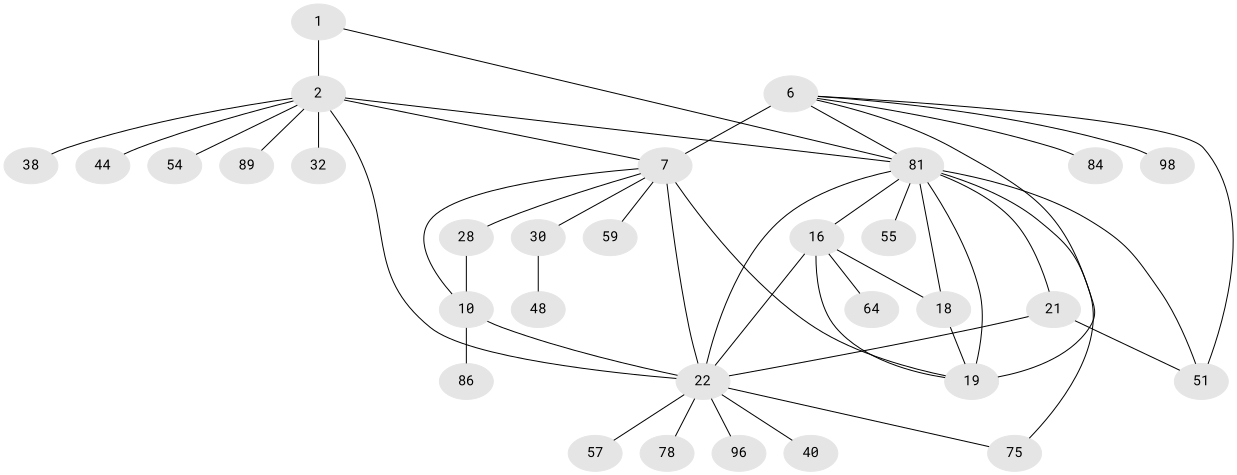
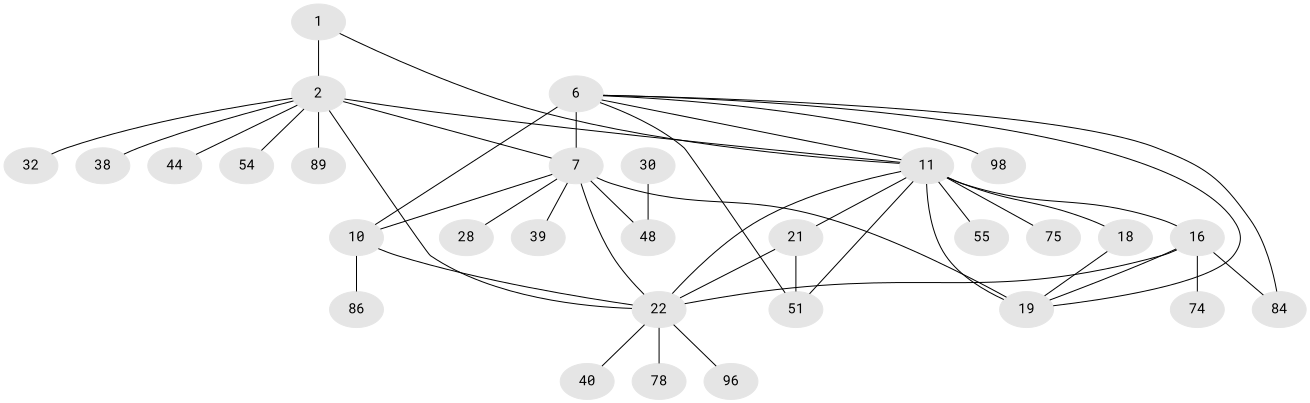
  graph {
    fontname="Roboto Mono"
    node [color=gray90 fontname="Roboto Mono" style=filled]
    edge [fontname="Roboto Mono"]
    1 [super="+61+34+45+103+94"]
    2 [super="+4+3+42"]
-   11 [super="+87+12+28" label=81]
+   11 [super="+87+12+28"]
    7 [super="+37+47+8+79"]
    22 [super="+27+24+23+93"]
    32
    38
    44
    54 [super="+60"]
    89
    19 [super="+39+46+102"]
    51 [super="+74"]
    16 [super="+53"]
    18 [super="+68+105+26"]
    21 [super="+90+100"]
    55
    75 [super="+85"]
    10
    30
    n20 [label=28]
-   59
+   59 [label=39]
    40
-   57
    78
    96
    6 [super="+9+33+36+72"]
    84
    98
    86
    48
-   64
+   64 [label=74]
    1 -- 2 [weight=4]
    1 -- 11
    2 -- 11
    2 -- 7
    2 -- 22
    2 -- 32
    2 -- 38
    2 -- 44
    2 -- 54
    2 -- 89
    11 -- 22
    11 -- 19 [weight=2]
    11 -- 51
    11 -- 16 [weight=2]
    11 -- 18 [weight=2]
    11 -- 21
    11 -- 55
    11 -- 75
    7 -- 22 [weight=4]
    7 -- 19
    7 -- 10 [weight=2]
-   7 -- 30
+   7 -- 48
    7 -- n20
    7 -- 59
-   22 -- 75
    22 -- 40
-   22 -- 57
    22 -- 78
    22 -- 96
    16 -- 22
    16 -- 19
-   16 -- 18
+   16 -- 84
    16 -- 64
    18 -- 19
    21 -- 22 [weight=4]
    21 -- 51
    10 -- 22
    10 -- 86
    30 -- 48
    6 -- 11
    6 -- 7 [weight=5]
    6 -- 19
    6 -- 51
-   n20 -- 10 [weight=2]
+   6 -- 10 [weight=2]
    6 -- 84
    6 -- 98
  }
